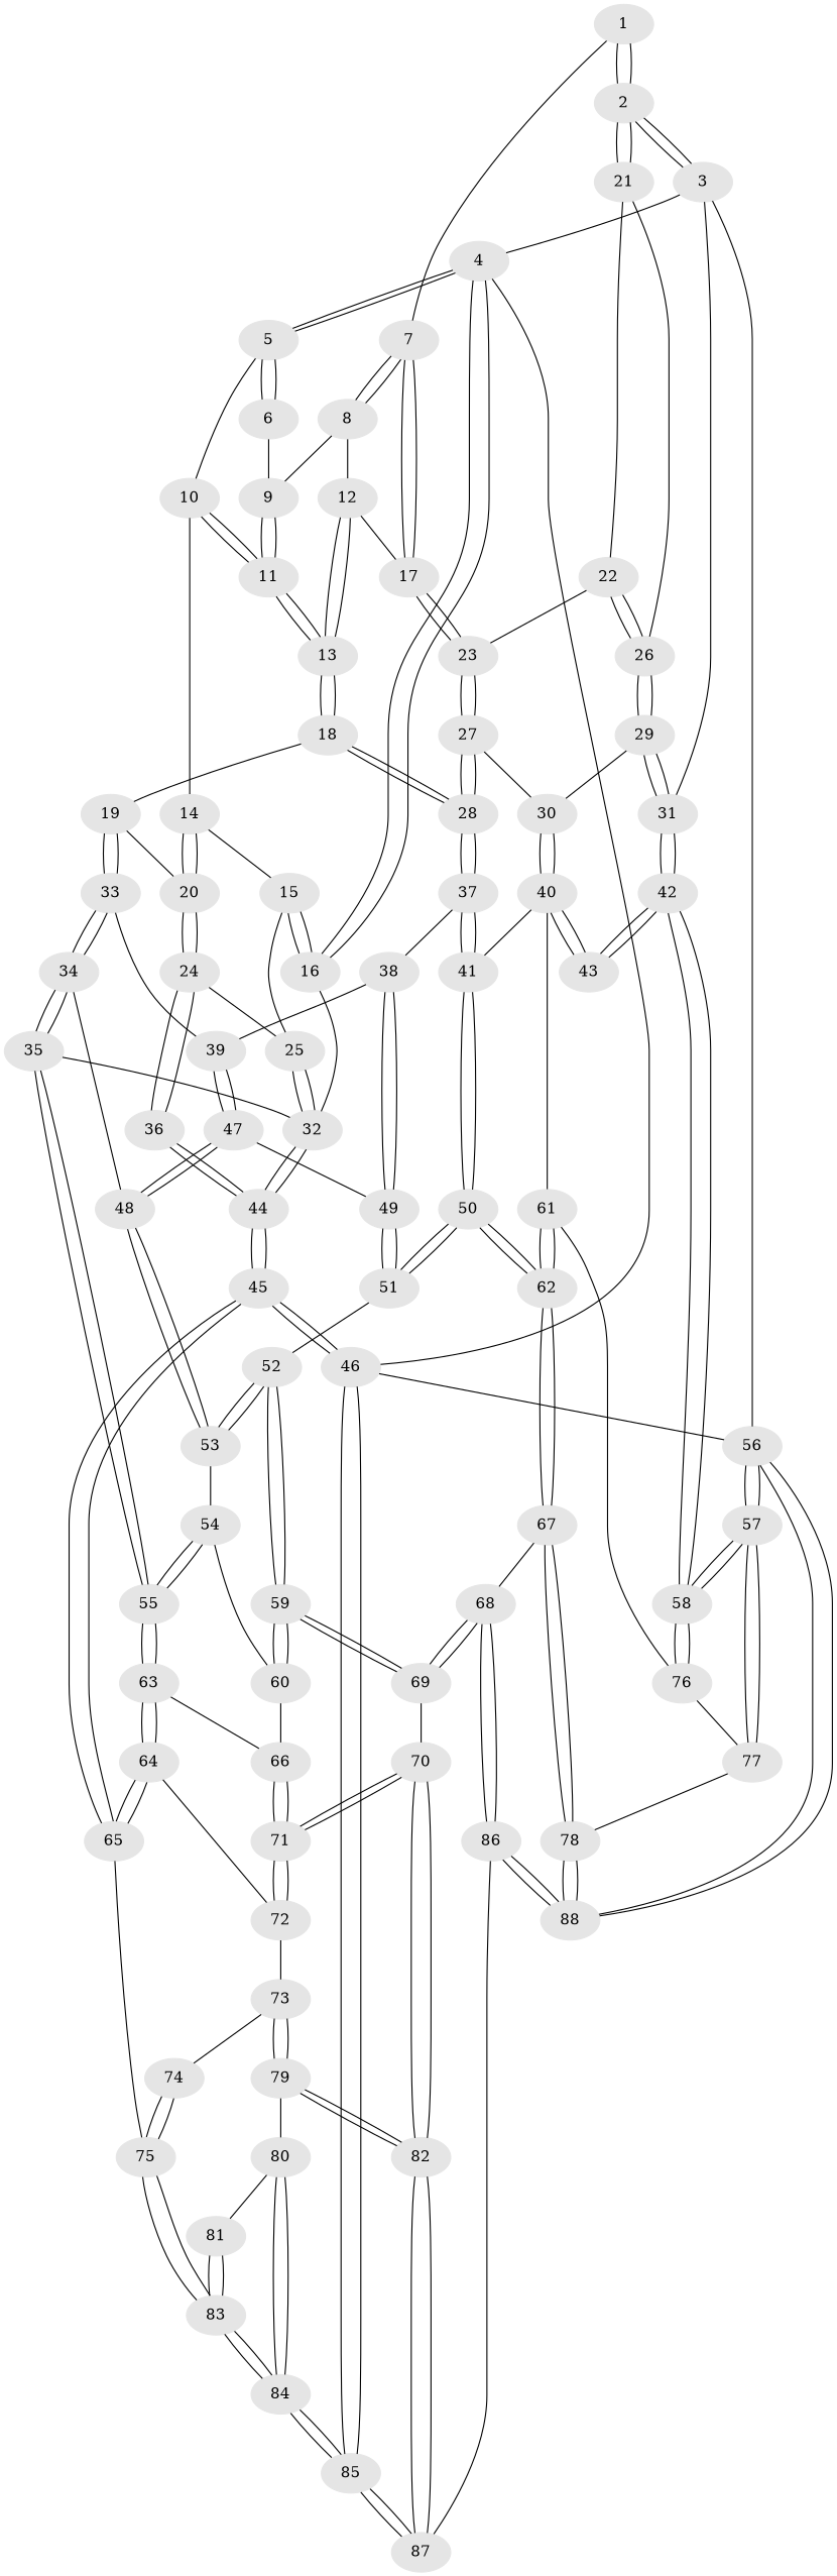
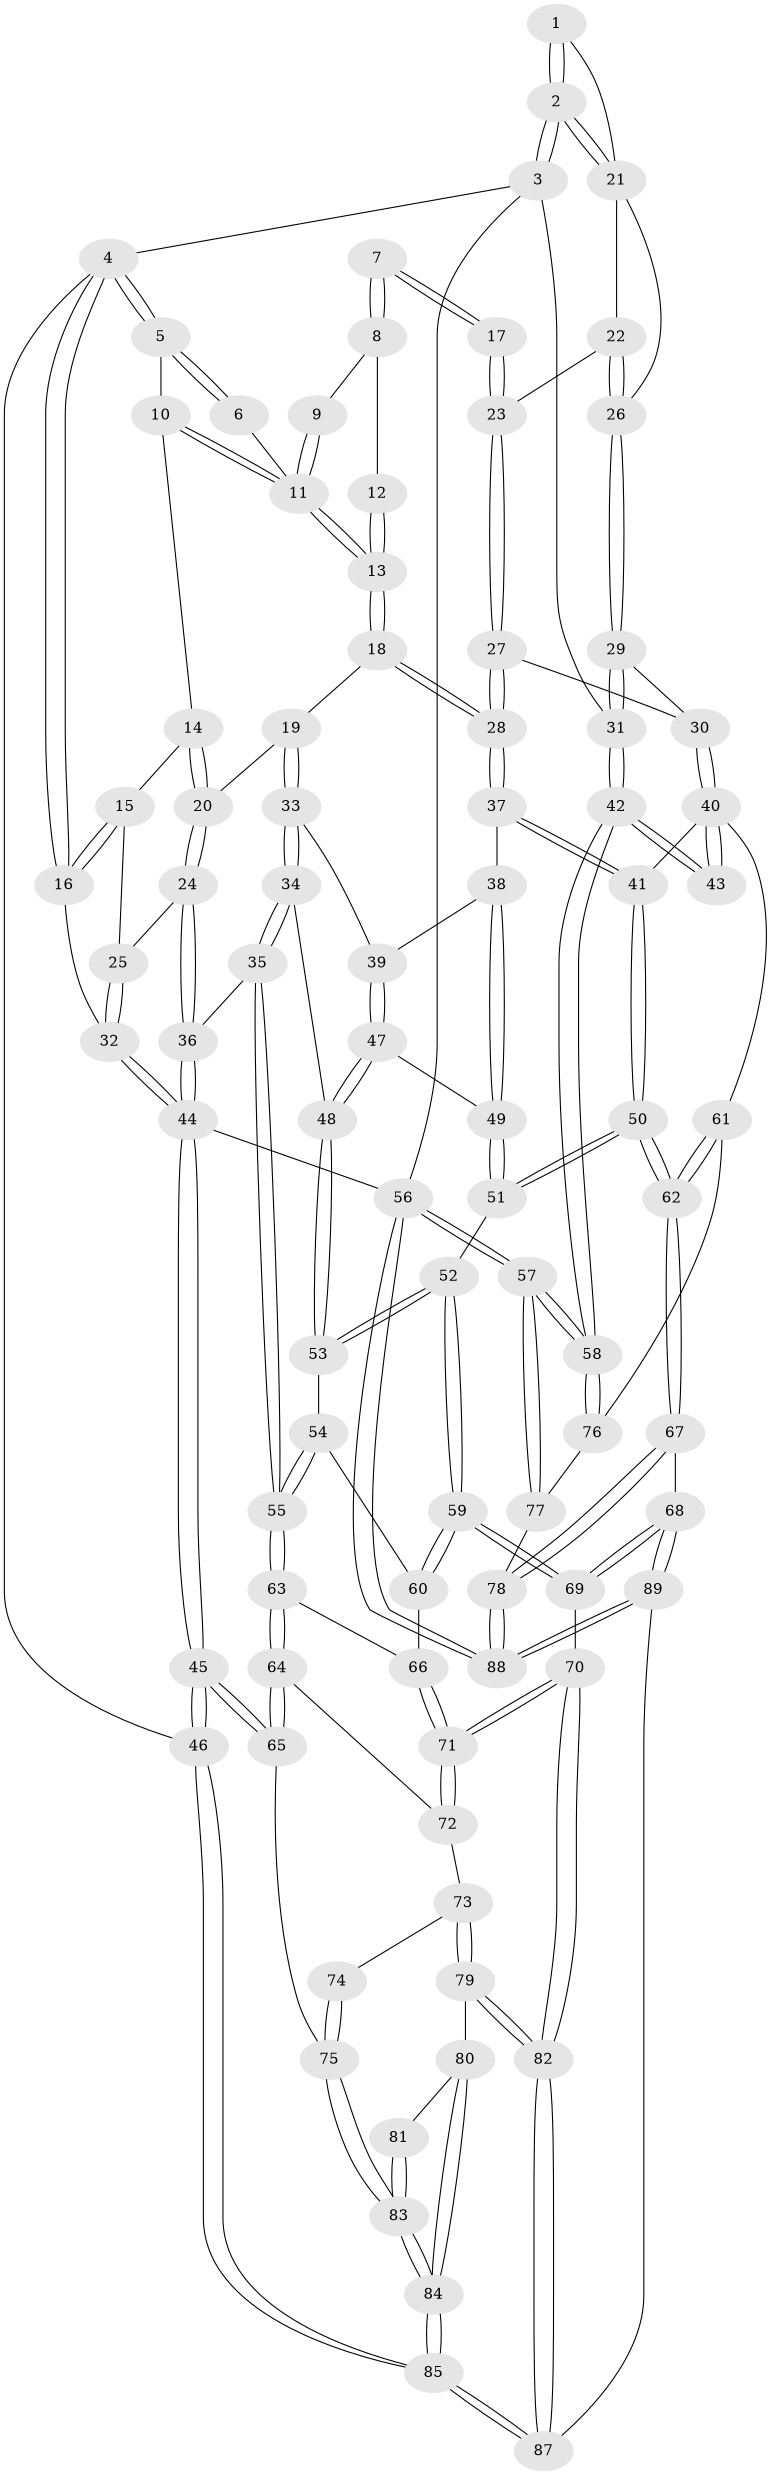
  graph {
    node [color=gray90 style=filled]
    1
    2
    7
    3
    21
    8
    17
    4
    31
    56
    22
    26
    5
    16
    46
    42
    57
    88
    6
    10
    32
    85
    9
    11
    14
    12
    23
    13
    15
    20
    18
    19
    28
    25
    24
    44
    27
    33
    37
    34
    39
    36
    29
    30
    40
    38
    41
    43
    61
    58
    45
    35
    48
    47
    55
    53
    63
    49
    50
    51
    62
    76
    65
    75
    87
    54
    52
    67
    59
    60
    69
    66
    64
    77
    78
    70
    71
    68
    72
    73
    83
-   86
+   86 [label=89]
    82
    74
    79
    80
    81
    84
    1 -- 2
    1 -- 2
-   1 -- 7
+   1 -- 21
    2 -- 3
    2 -- 3
    2 -- 21
    2 -- 21
    7 -- 8
    7 -- 8
    7 -- 17
    7 -- 17
    3 -- 4
    3 -- 31
    3 -- 56
    21 -- 22
    21 -- 26
    8 -- 9
    8 -- 12
    17 -- 23
    17 -- 23
    4 -- 5
    4 -- 5
    4 -- 16
    4 -- 16
    4 -- 46
    31 -- 42
    31 -- 42
    56 -- 57
    56 -- 57
    56 -- 88
    56 -- 88
    22 -- 26
    22 -- 26
    22 -- 23
    26 -- 29
    26 -- 29
    5 -- 6
    5 -- 6
    5 -- 10
    16 -- 32
-   46 -- 56
+   44 -- 56
    46 -- 85
    46 -- 85
    42 -- 43
    42 -- 43
    42 -- 58
    42 -- 58
    57 -- 58
    57 -- 58
    57 -- 77
    57 -- 77
-   6 -- 9
+   6 -- 11
    10 -- 11
    10 -- 11
    10 -- 14
    32 -- 44
    32 -- 44
    85 -- 87
    85 -- 87
    9 -- 11
    9 -- 11
    11 -- 13
    11 -- 13
    14 -- 15
    14 -- 20
    14 -- 20
-   12 -- 17
    12 -- 13
    12 -- 13
    23 -- 27
    23 -- 27
    13 -- 18
    13 -- 18
    15 -- 16
    15 -- 16
    15 -- 25
    20 -- 24
    20 -- 24
    18 -- 19
    18 -- 28
    18 -- 28
    19 -- 20
    19 -- 33
    19 -- 33
    28 -- 37
    28 -- 37
    25 -- 32
    25 -- 32
    24 -- 25
    24 -- 36
    24 -- 36
    44 -- 45
    44 -- 45
    27 -- 28
    27 -- 28
    27 -- 30
    33 -- 34
    33 -- 34
    33 -- 39
    37 -- 38
    37 -- 41
    37 -- 41
    34 -- 35
    34 -- 35
    34 -- 48
    39 -- 47
    39 -- 47
    36 -- 44
    36 -- 44
    29 -- 31
    29 -- 31
    29 -- 30
    30 -- 40
    30 -- 40
    40 -- 41
    40 -- 43
    40 -- 43
    40 -- 61
    38 -- 39
    38 -- 49
    38 -- 49
    41 -- 50
    41 -- 50
    61 -- 62
    61 -- 62
    61 -- 76
    58 -- 76
    58 -- 76
    45 -- 46
    45 -- 46
    45 -- 65
    45 -- 65
-   35 -- 32
+   35 -- 36
    35 -- 55
    35 -- 55
    48 -- 53
    48 -- 53
    47 -- 48
    47 -- 48
    47 -- 49
    55 -- 63
    55 -- 63
    53 -- 54
    63 -- 66
    63 -- 64
    63 -- 64
    49 -- 51
    49 -- 51
    50 -- 51
    50 -- 51
    50 -- 62
    50 -- 62
    51 -- 52
    62 -- 67
    62 -- 67
    76 -- 77
    65 -- 75
    75 -- 83
    75 -- 83
    54 -- 55
    54 -- 55
    54 -- 60
    52 -- 53
    52 -- 53
    52 -- 59
    52 -- 59
    67 -- 78
    67 -- 78
    67 -- 68
    59 -- 60
    59 -- 60
    59 -- 69
    59 -- 69
    60 -- 66
    69 -- 70
    66 -- 71
    66 -- 71
    64 -- 65
    64 -- 65
    64 -- 72
    77 -- 78
    78 -- 88
    78 -- 88
    70 -- 71
    70 -- 71
    70 -- 82
    70 -- 82
    71 -- 72
    71 -- 72
    68 -- 69
    68 -- 69
    68 -- 86
    68 -- 86
    72 -- 73
    73 -- 74
    73 -- 79
    73 -- 79
    83 -- 84
    83 -- 84
    86 -- 88
    86 -- 88
    86 -- 87
    82 -- 87
    82 -- 87
    74 -- 75
    74 -- 75
    79 -- 82
    79 -- 82
    79 -- 80
    80 -- 81
    80 -- 84
    80 -- 84
    81 -- 83
    81 -- 83
    84 -- 85
    84 -- 85
  }
